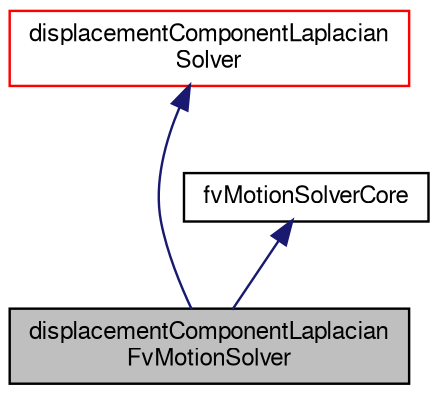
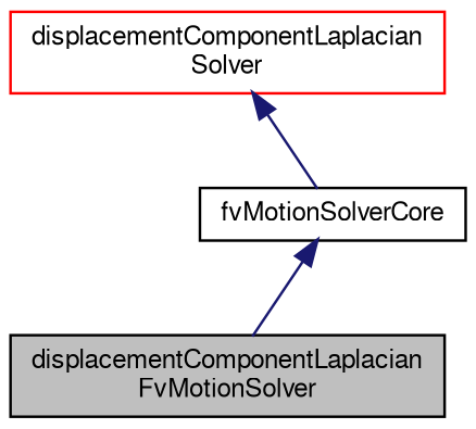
  digraph {
    node [color=black fontname=FreeSans fontsize=10 shape=record]
    edge [color=midnightblue dir=back fontname=FreeSans fontsize=10 labelfontname=FreeSans labelfontsize=10 style=solid]
    n1 [fillcolor=grey75 fontcolor=black height=0.2 label="displacementComponentLaplacian\lFvMotionSolver" style=filled width=0.4]
    n2 [color=red height=0.2 label="displacementComponentLaplacian\lSolver" width=0.4]
    n3 [height=0.2 label=fvMotionSolverCore width=0.4]
-   n2 -> n1
+   n2 -> n3
    n3 -> n1
  }
